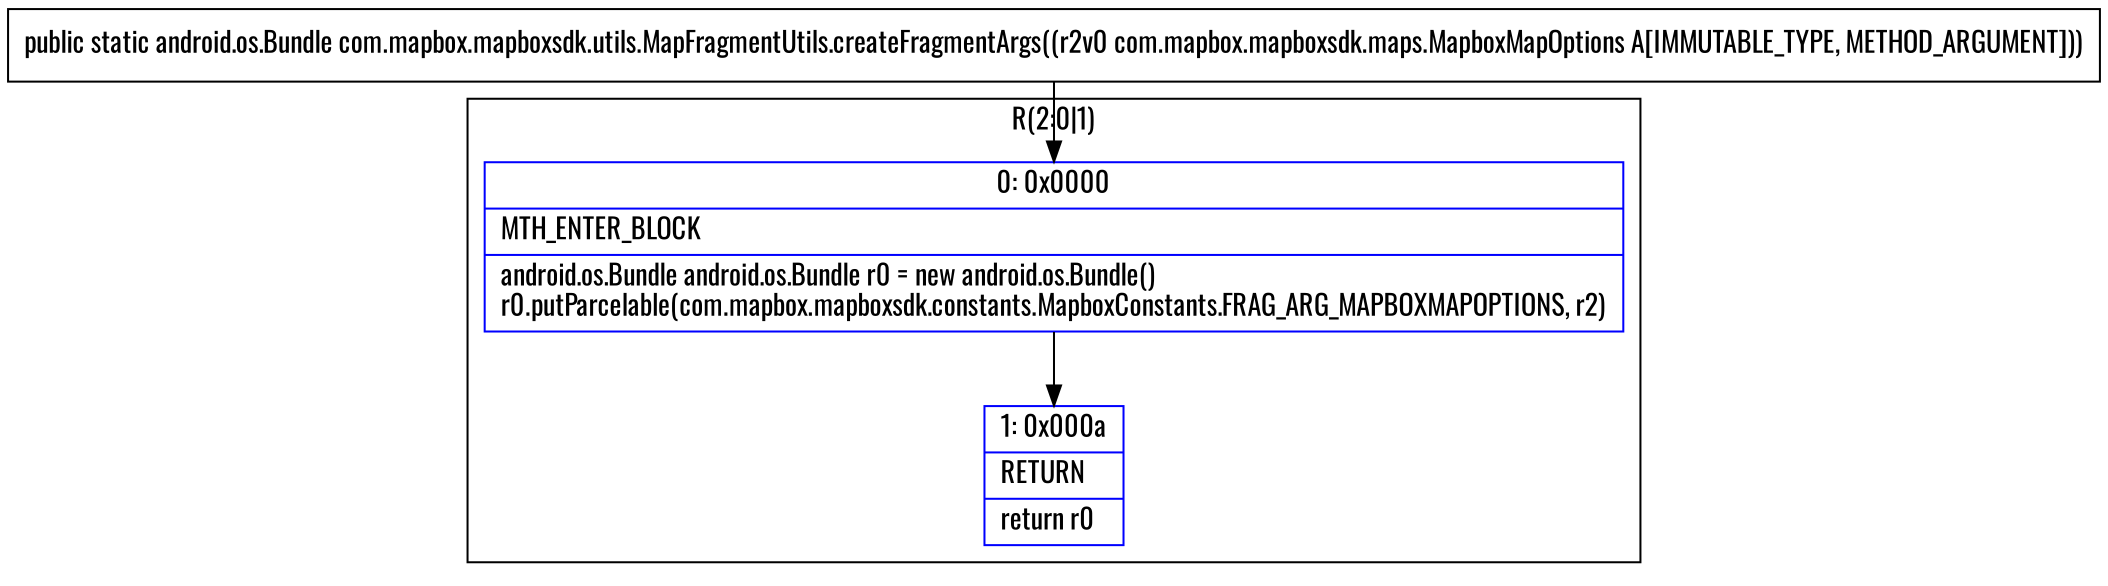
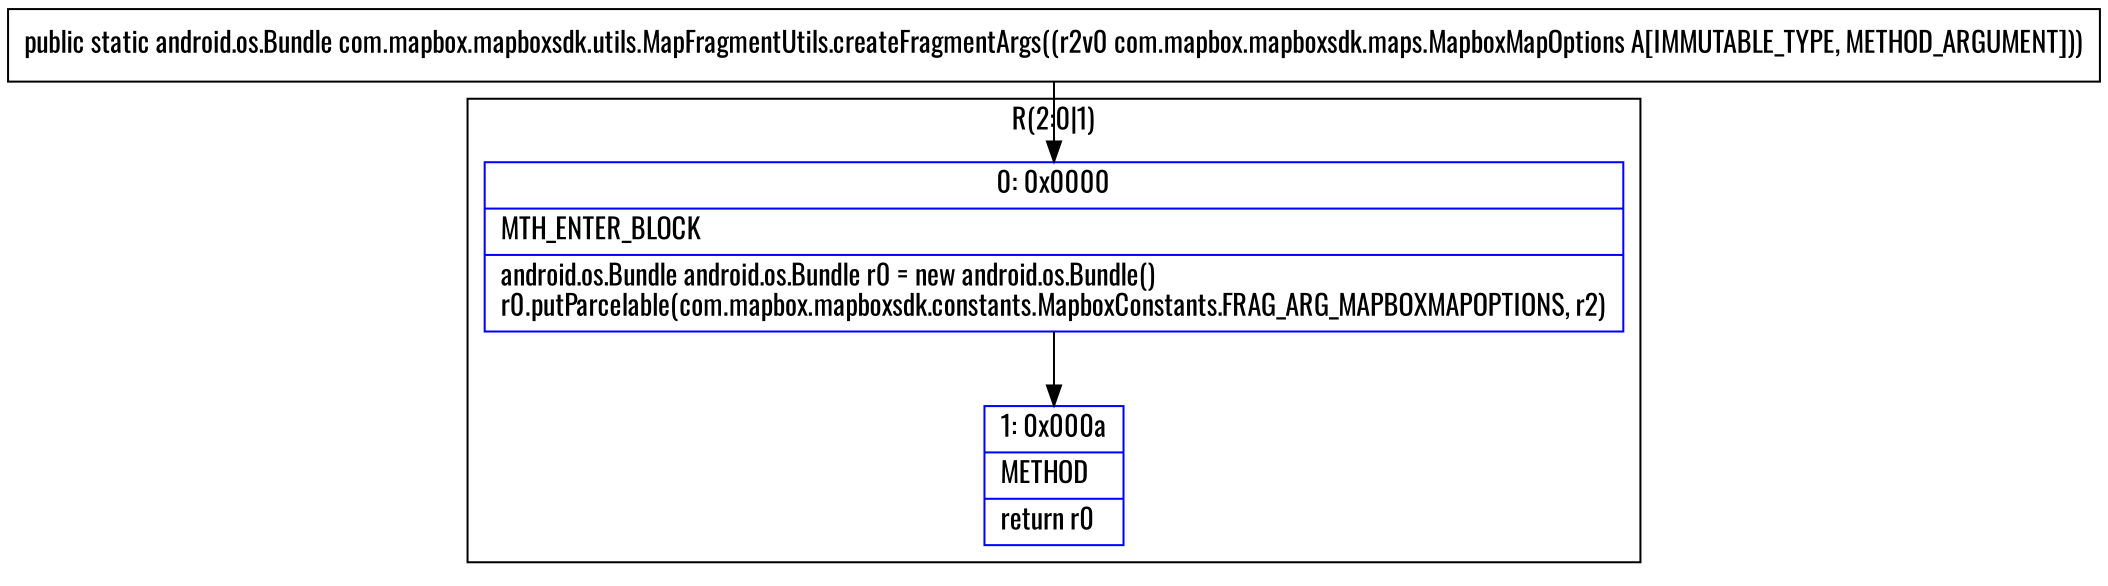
  digraph {
    fontname=Oswald
    node [color=blue shape=record fontname=Oswald]
    edge [fontname=Oswald]
    n1 [label="{0\:\ 0x0000|MTH_ENTER_BLOCK\l|android.os.Bundle android.os.Bundle r0 = new android.os.Bundle()\lr0.putParcelable(com.mapbox.mapboxsdk.constants.MapboxConstants.FRAG_ARG_MAPBOXMAPOPTIONS, r2)\l}"]
-   n2 [label="{1\:\ 0x000a|RETURN\l|return r0\l}"]
+   n2 [label="{1\:\ 0x000a|METHOD\l|return r0\l}"]
    n3 [label="{public static android.os.Bundle com.mapbox.mapboxsdk.utils.MapFragmentUtils.createFragmentArgs((r2v0 com.mapbox.mapboxsdk.maps.MapboxMapOptions A[IMMUTABLE_TYPE, METHOD_ARGUMENT])) }" color=""]
    subgraph cluster_1 {
      label="R(2:0|1)"
      n1
      n2
    }
    n1 -> n2
    n3 -> n1
  }
